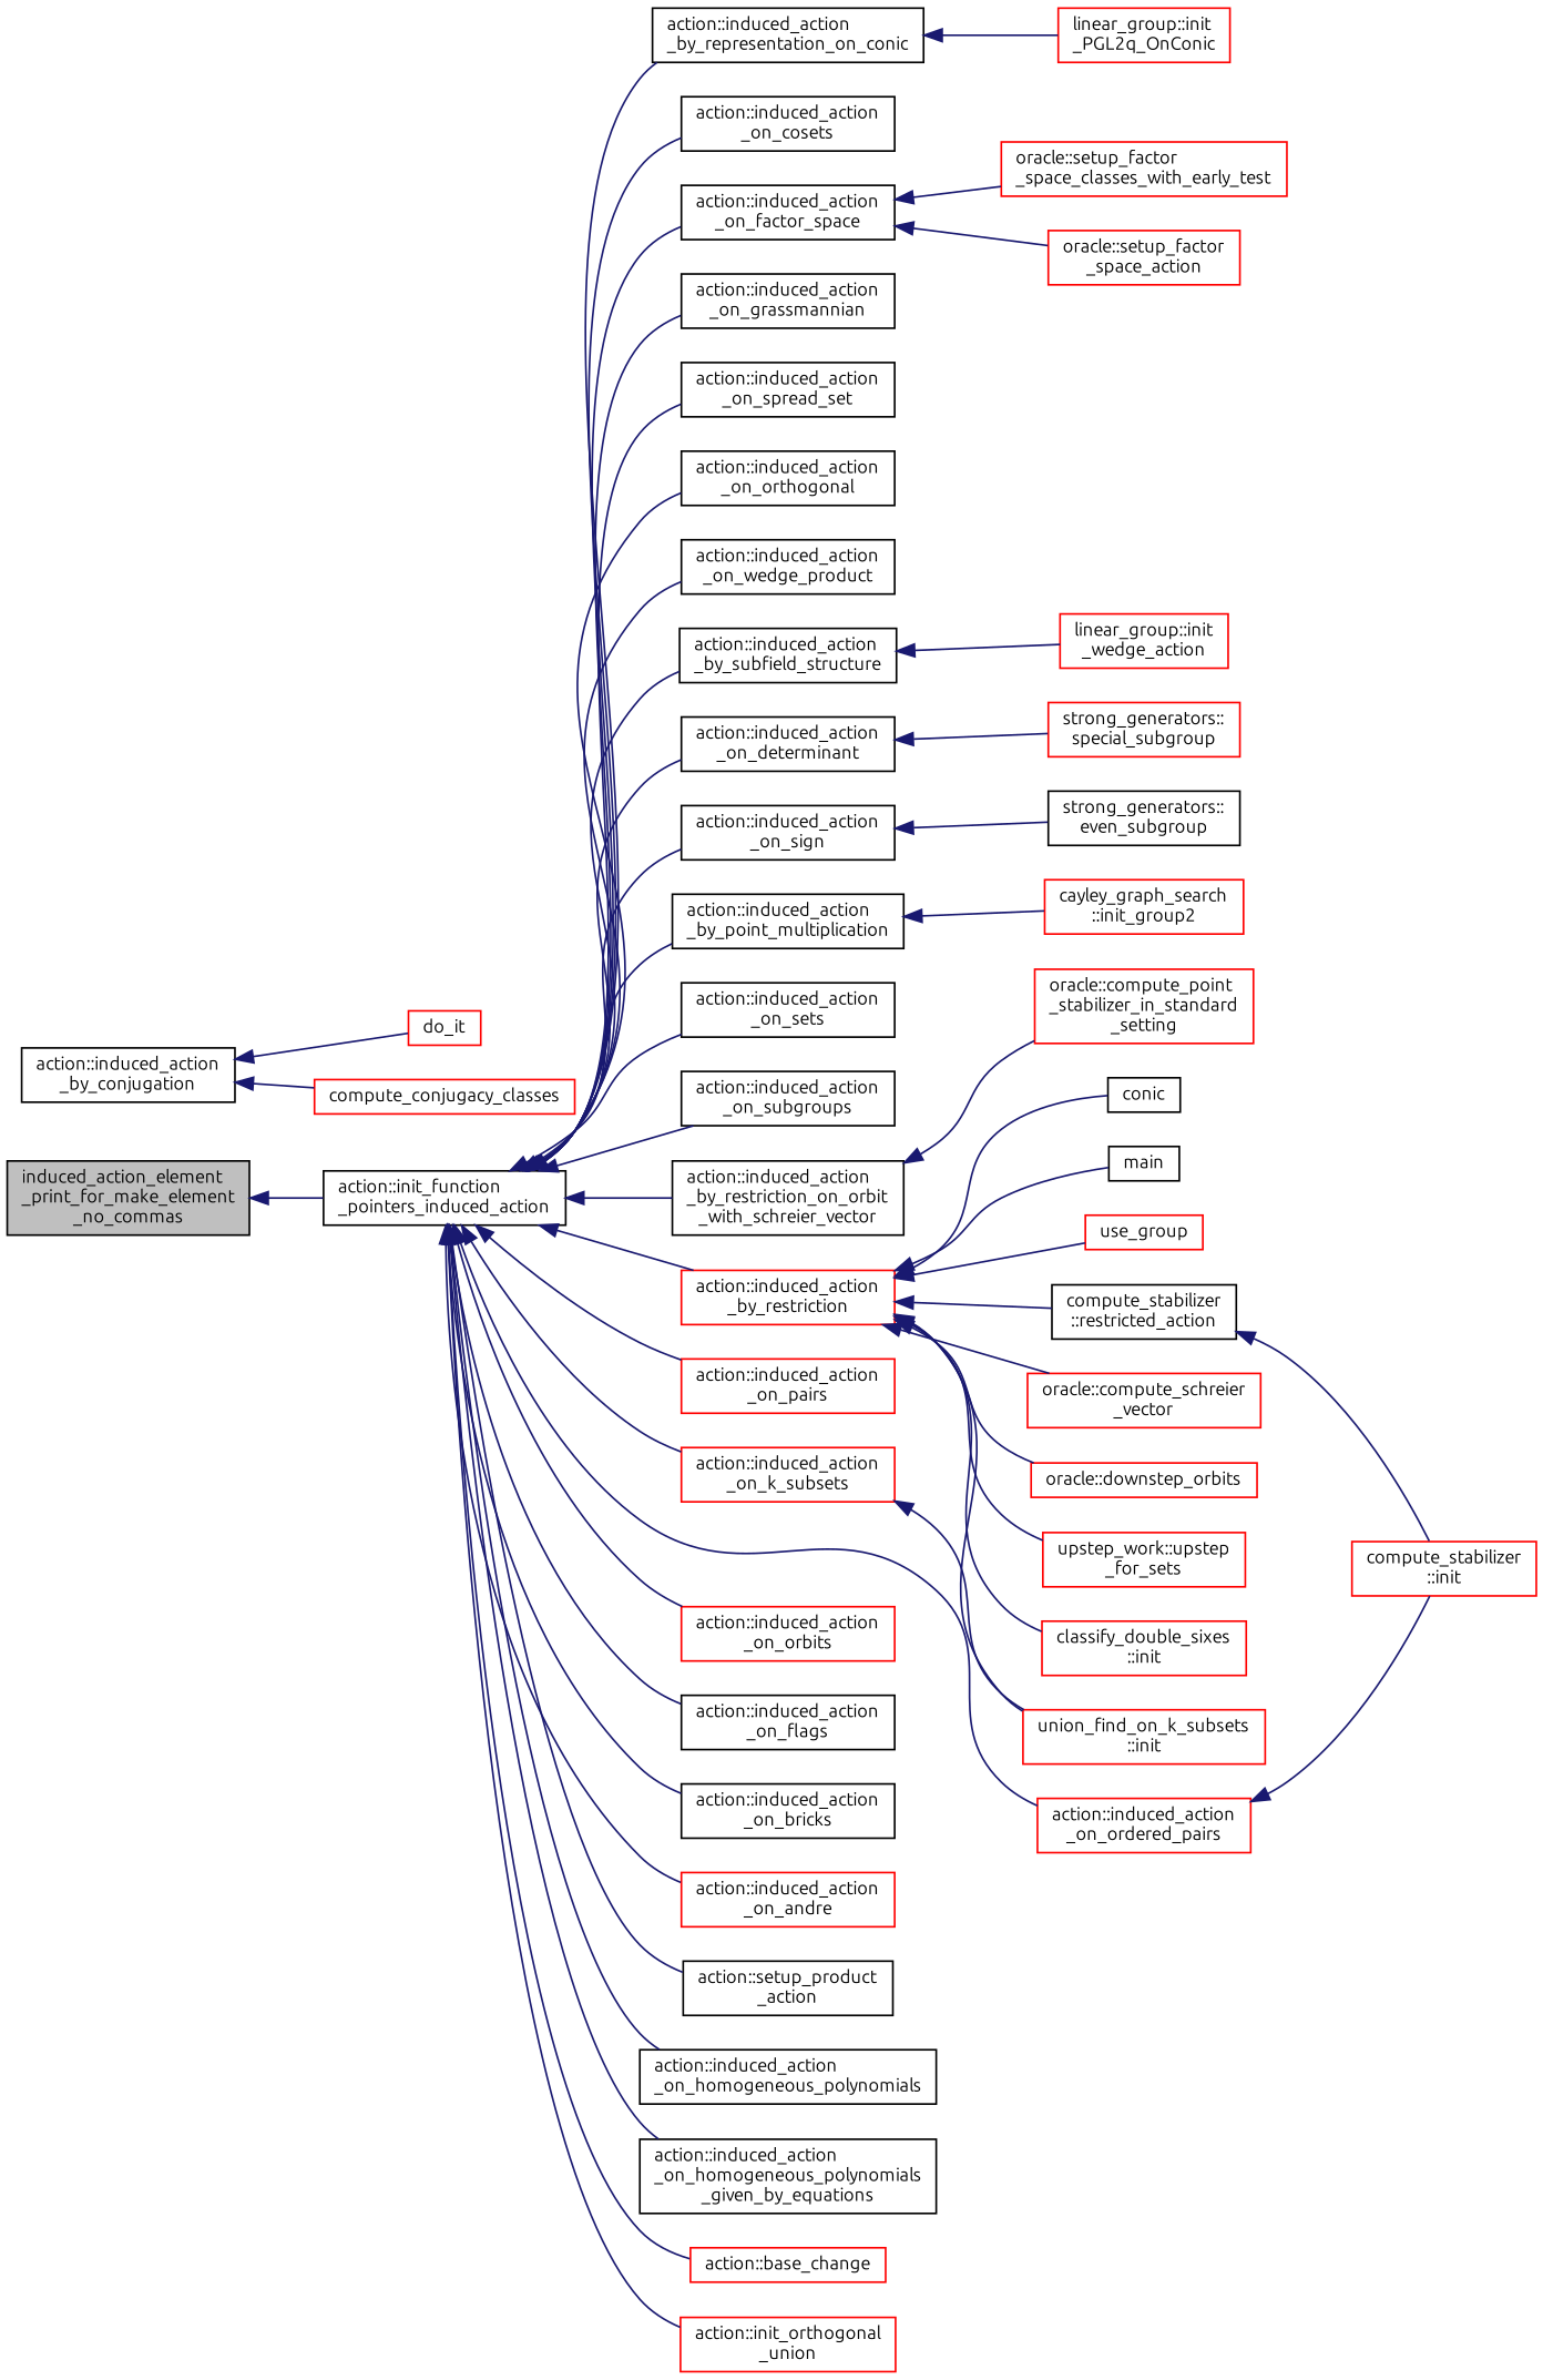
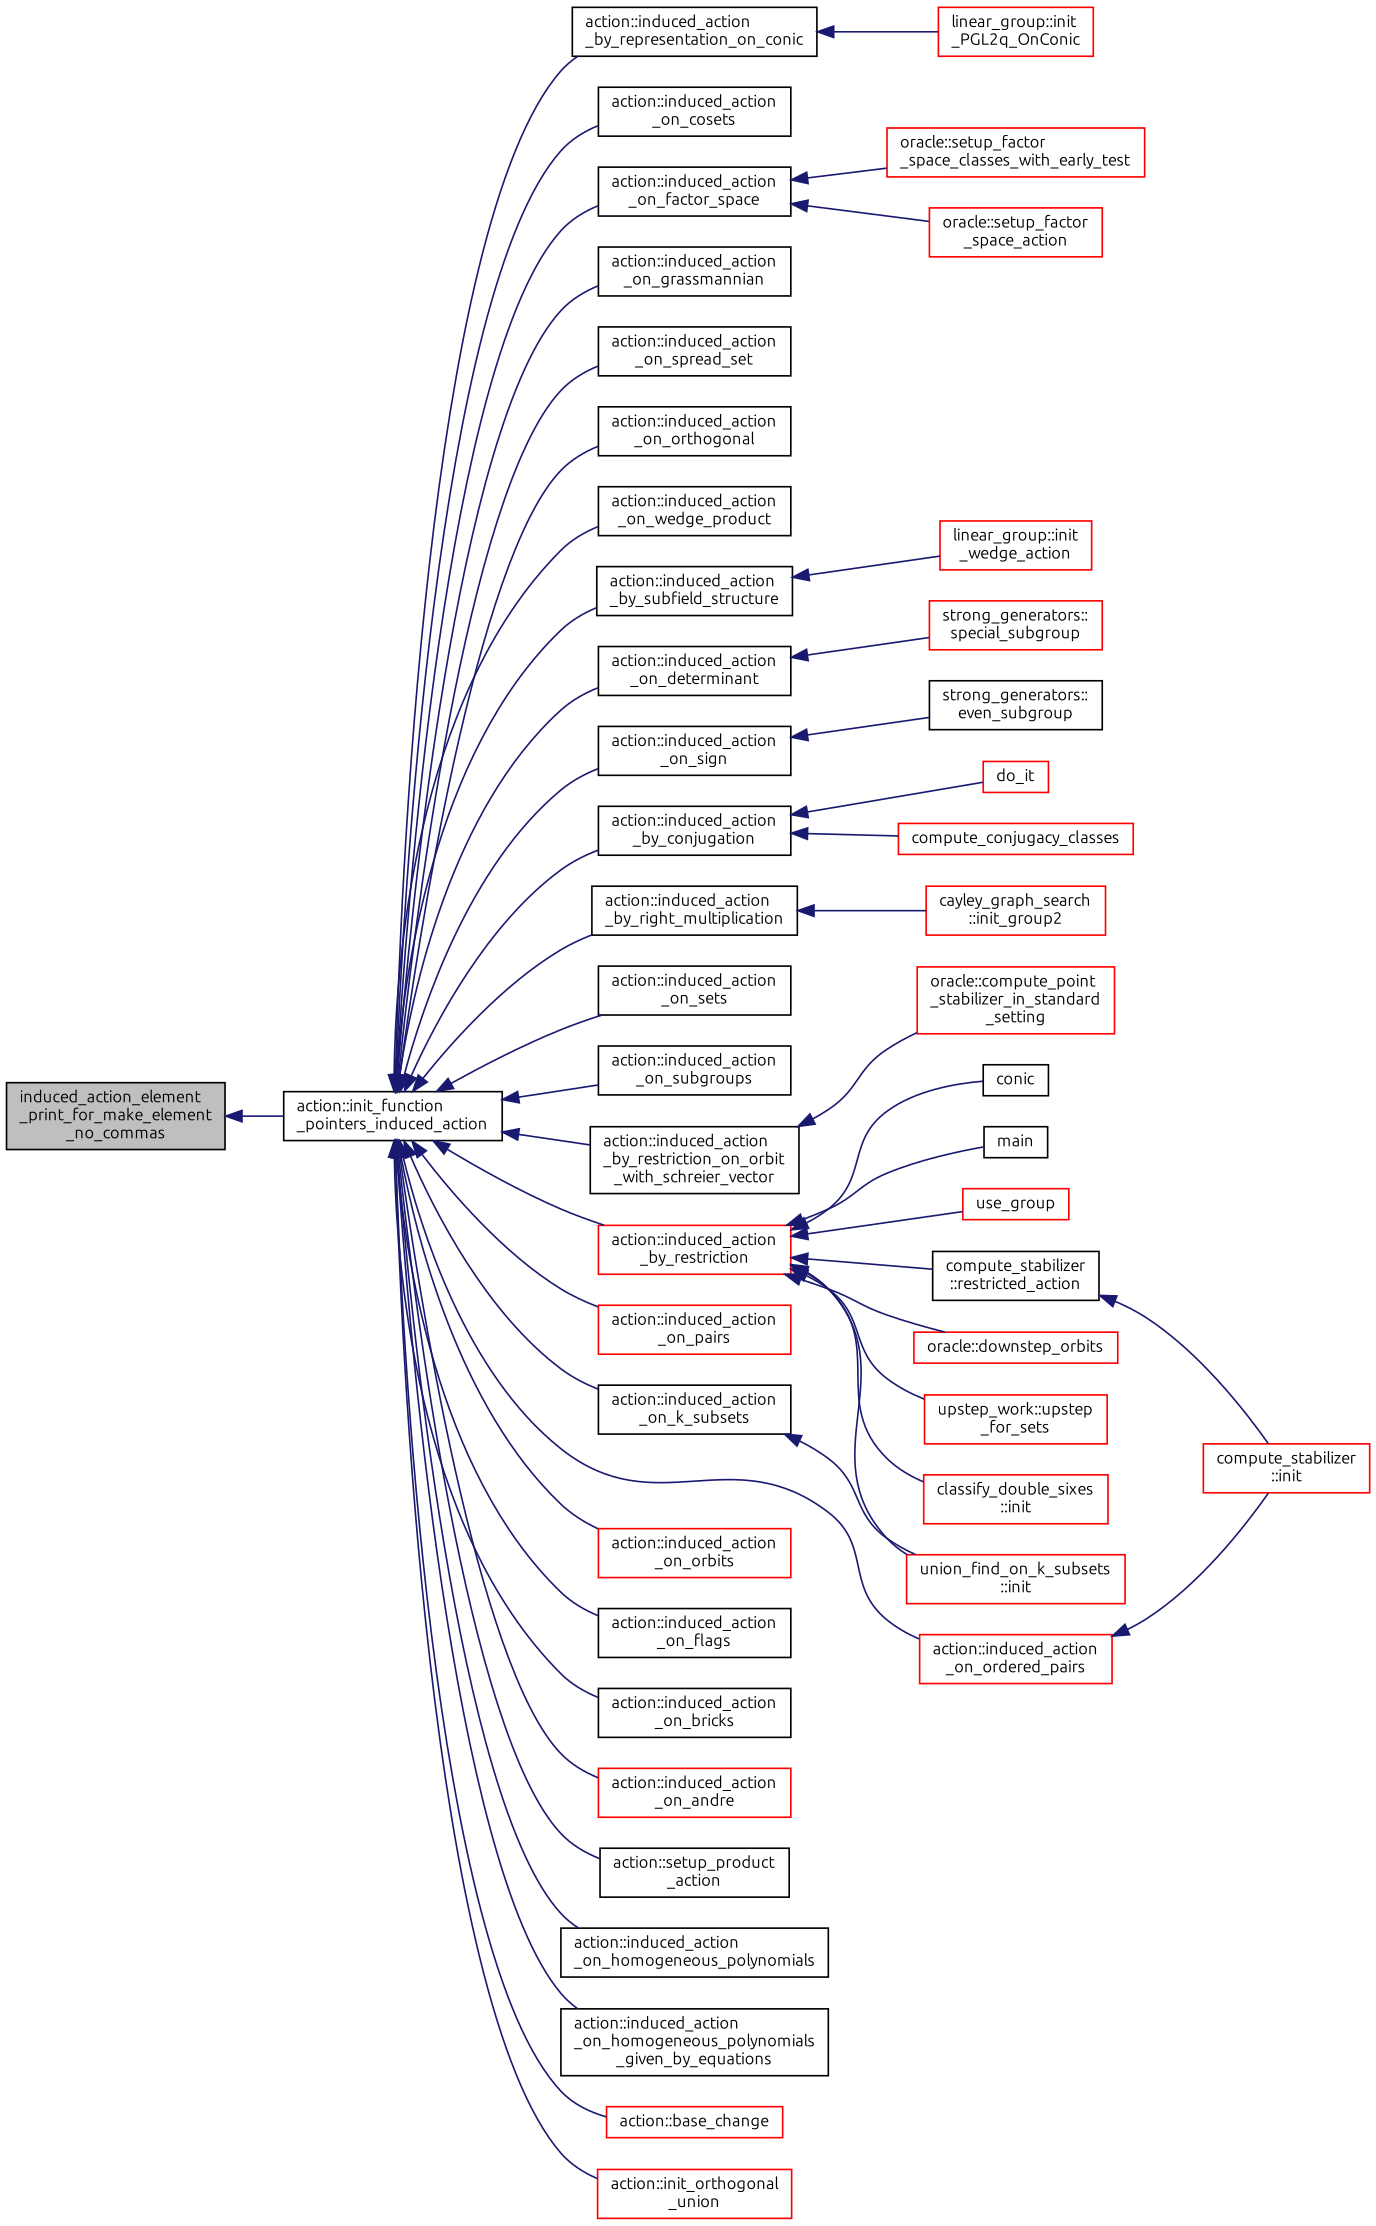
  digraph {
    fontname=Ubuntu
    rankdir=LR
    node [color=black fillcolor=white fontname=Ubuntu fontsize=10 shape=record style=filled]
    edge [color=midnightblue dir=back fontname=Ubuntu fontsize=10 labelfontname=Helvetica labelfontsize=10 style=solid]
    n1 [fillcolor=grey75 fontcolor=black height=0.2 label="induced_action_element\l_print_for_make_element\l_no_commas" width=0.4]
    n2 [height=0.2 label="action::init_function\l_pointers_induced_action" width=0.4]
    n3 [height=0.2 label="action::induced_action\l_by_representation_on_conic" width=0.4]
    n4 [height=0.2 label="action::induced_action\l_on_cosets" width=0.4]
    n5 [height=0.2 label="action::induced_action\l_on_factor_space" width=0.4]
    n6 [height=0.2 label="action::induced_action\l_on_grassmannian" width=0.4]
    n7 [height=0.2 label="action::induced_action\l_on_spread_set" width=0.4]
    n8 [height=0.2 label="action::induced_action\l_on_orthogonal" width=0.4]
    n9 [height=0.2 label="action::induced_action\l_on_wedge_product" width=0.4]
    n10 [height=0.2 label="action::induced_action\l_by_subfield_structure" width=0.4]
    n11 [height=0.2 label="action::induced_action\l_on_determinant" width=0.4]
    n12 [height=0.2 label="action::induced_action\l_on_sign" width=0.4]
    n13 [height=0.2 label="action::induced_action\l_by_conjugation" width=0.4]
-   n14 [height=0.2 label="action::induced_action\l_by_point_multiplication" width=0.4]
+   n14 [height=0.2 label="action::induced_action\l_by_right_multiplication" width=0.4]
    n15 [height=0.2 label="action::induced_action\l_on_sets" width=0.4]
    n16 [height=0.2 label="action::induced_action\l_on_subgroups" width=0.4]
    n17 [height=0.2 label="action::induced_action\l_by_restriction_on_orbit\l_with_schreier_vector" width=0.4]
    n18 [color=red height=0.2 label="action::induced_action\l_by_restriction" width=0.4]
    n19 [color=red height=0.2 label="action::induced_action\l_on_pairs" width=0.4]
    n20 [color=red height=0.2 label="action::induced_action\l_on_ordered_pairs" width=0.4]
-   n21 [color=red height=0.2 label="action::induced_action\l_on_k_subsets" width=0.4]
+   n21 [height=0.2 label="action::induced_action\l_on_k_subsets" width=0.4]
    n22 [color=red height=0.2 label="action::induced_action\l_on_orbits" width=0.4]
    n23 [height=0.2 label="action::induced_action\l_on_flags" width=0.4]
    n24 [height=0.2 label="action::induced_action\l_on_bricks" width=0.4]
    n25 [color=red height=0.2 label="action::induced_action\l_on_andre" width=0.4]
    n26 [height=0.2 label="action::setup_product\l_action" width=0.4]
    n27 [height=0.2 label="action::induced_action\l_on_homogeneous_polynomials" width=0.4]
    n28 [height=0.2 label="action::induced_action\l_on_homogeneous_polynomials\l_given_by_equations" width=0.4]
    n29 [color=red height=0.2 label="action::base_change" width=0.4]
    n30 [color=red height=0.2 label="action::init_orthogonal\l_union" width=0.4]
    n31 [color=red height=0.2 label="linear_group::init\l_PGL2q_OnConic" width=0.4]
    n32 [color=red height=0.2 label="oracle::setup_factor\l_space_classes_with_early_test" width=0.4]
    n33 [color=red height=0.2 label="oracle::setup_factor\l_space_action" width=0.4]
    n34 [color=red height=0.2 label="linear_group::init\l_wedge_action" width=0.4]
    n35 [color=red height=0.2 label="strong_generators::\lspecial_subgroup" width=0.4]
    n36 [height=0.2 label="strong_generators::\leven_subgroup" width=0.4]
    n37 [color=red height=0.2 label=do_it width=0.4]
    n38 [color=red height=0.2 label=compute_conjugacy_classes width=0.4]
    n39 [color=red height=0.2 label="cayley_graph_search\l::init_group2" width=0.4]
    n40 [color=red height=0.2 label="oracle::compute_point\l_stabilizer_in_standard\l_setting" width=0.4]
    n41 [height=0.2 label=conic width=0.4]
    n42 [height=0.2 label=main width=0.4]
    n43 [color=red height=0.2 label=use_group width=0.4]
    n44 [color=red height=0.2 label="union_find_on_k_subsets\l::init" width=0.4]
    n45 [height=0.2 label="compute_stabilizer\l::restricted_action" width=0.4]
-   n46 [color=red height=0.2 label="oracle::compute_schreier\l_vector" width=0.4]
    n47 [color=red height=0.2 label="oracle::downstep_orbits" width=0.4]
    n48 [color=red height=0.2 label="upstep_work::upstep\l_for_sets" width=0.4]
    n49 [color=red height=0.2 label="classify_double_sixes\l::init" width=0.4]
    n50 [color=red height=0.2 label="compute_stabilizer\l::init" width=0.4]
    n1 -> n2
    n2 -> n3
    n2 -> n4
    n2 -> n5
    n2 -> n6
    n2 -> n7
    n2 -> n8
    n2 -> n9
    n2 -> n10
    n2 -> n11
    n2 -> n12
+   n2 -> n13
    n2 -> n14
    n2 -> n15
    n2 -> n16
    n2 -> n17
    n2 -> n18
    n2 -> n19
    n2 -> n20
    n2 -> n21
    n2 -> n22
    n2 -> n23
    n2 -> n24
    n2 -> n25
    n2 -> n26
    n2 -> n27
    n2 -> n28
    n2 -> n29
    n2 -> n30
    n3 -> n31
    n5 -> n32
    n5 -> n33
    n10 -> n34
    n11 -> n35
    n12 -> n36
    n13 -> n37
    n13 -> n38
    n14 -> n39
    n17 -> n40
    n18 -> n41
    n18 -> n42
    n18 -> n43
    n18 -> n44
    n18 -> n45
-   n18 -> n46
    n18 -> n47
    n18 -> n48
    n18 -> n49
    n20 -> n50
    n21 -> n44
    n45 -> n50
  }
